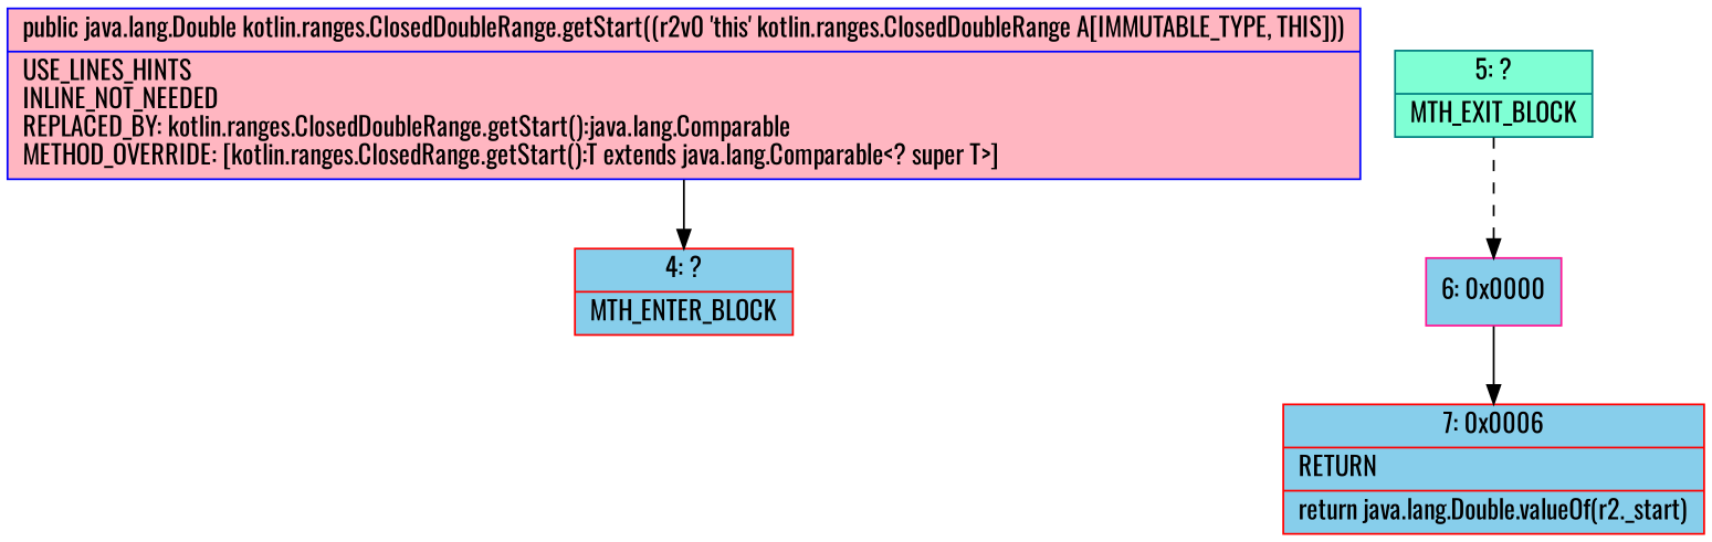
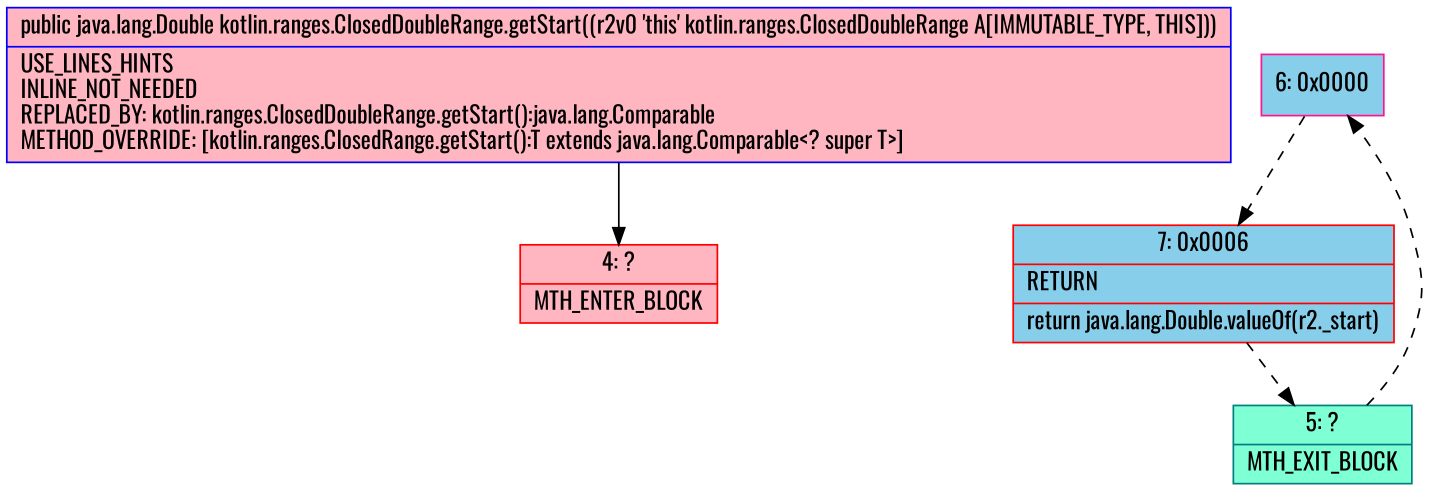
  digraph {
    fontname=Oswald
    node [color=red fillcolor=lightpink fontname=Oswald shape=record style=filled]
    edge [fontname=Oswald style=solid]
-   n1 [fillcolor=skyblue label="{4\:\ ?|MTH_ENTER_BLOCK\l}"]
+   n1 [label="{4\:\ ?|MTH_ENTER_BLOCK\l}"]
    n2 [color=deeppink fillcolor=skyblue label="{6\:\ 0x0000}"]
    n3 [fillcolor=skyblue label="{7\:\ 0x0006|RETURN\l|return java.lang.Double.valueOf(r2._start)\l}"]
    n4 [color=teal fillcolor=aquamarine label="{5\:\ ?|MTH_EXIT_BLOCK\l}"]
    n5 [color=blue label="{public java.lang.Double kotlin.ranges.ClosedDoubleRange.getStart((r2v0 'this' kotlin.ranges.ClosedDoubleRange A[IMMUTABLE_TYPE, THIS]))  | USE_LINES_HINTS\lINLINE_NOT_NEEDED\lREPLACED_BY: kotlin.ranges.ClosedDoubleRange.getStart():java.lang.Comparable\lMETHOD_OVERRIDE: [kotlin.ranges.ClosedRange.getStart():T extends java.lang.Comparable\<? super T\>]\l}"]
-   n2 -> n3
+   n2 -> n3 [style=dashed]
+   n3 -> n4 [style=dashed]
    n4 -> n2 [style=dashed]
    n5 -> n1
  }
